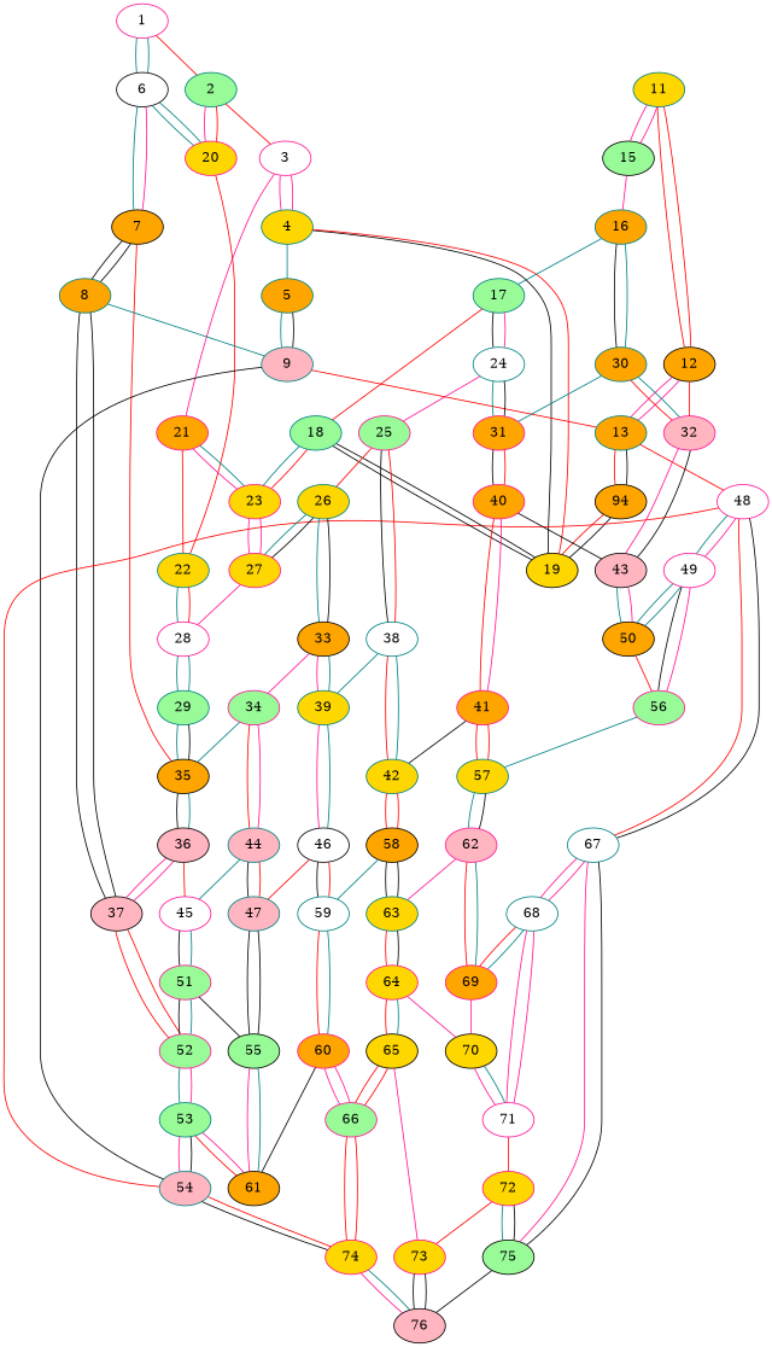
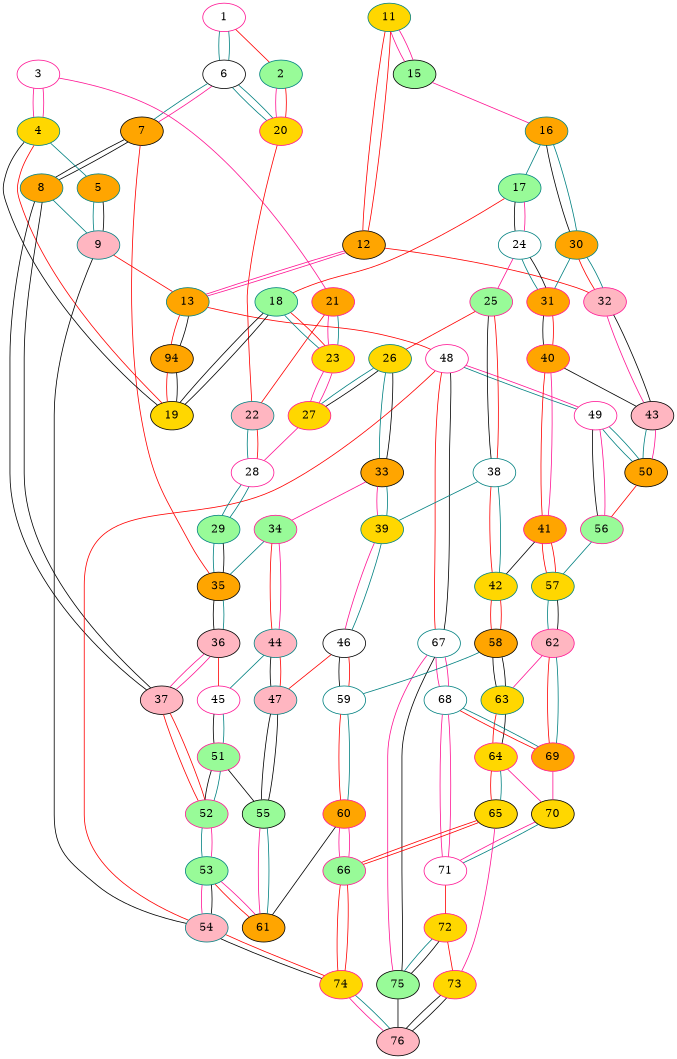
  graph {
    node [color=deeppink fillcolor=orange style=filled]
    edge [color=red]
    1 [fillcolor=white]
    2 [color=teal fillcolor=palegreen]
    6 [color=black fillcolor=white]
    3 [fillcolor=white]
    20 [fillcolor=gold]
    7 [color=black]
    4 [color=teal fillcolor=gold]
    21
-   22 [color=teal fillcolor=gold]
+   22 [color=teal fillcolor=lightpink]
    5 [color=teal]
    19 [color=black fillcolor=gold]
    23 [fillcolor=gold]
    9 [color=teal fillcolor=lightpink]
    13 [color=teal]
    54 [color=teal fillcolor=lightpink]
    8 [color=teal]
    35 [color=black]
    37 [color=black fillcolor=lightpink]
    29 [color=teal fillcolor=palegreen]
    52 [fillcolor=palegreen]
    n21 [color=black label=94]
    48 [fillcolor=white]
    74 [fillcolor=gold]
    11 [color=teal fillcolor=gold]
    15 [color=black fillcolor=palegreen]
    12 [color=black]
    16 [color=teal]
    32 [fillcolor=lightpink]
    43 [color=black fillcolor=lightpink]
    49 [fillcolor=white]
    67 [color=teal fillcolor=white]
    17 [color=teal fillcolor=palegreen]
    30 [color=teal]
    18 [color=teal fillcolor=palegreen]
    24 [color=teal fillcolor=white]
    31
    25 [fillcolor=palegreen]
    27 [fillcolor=gold]
    28 [fillcolor=white]
    26 [color=teal fillcolor=gold]
    38 [color=teal fillcolor=white]
    40
    33 [color=black]
    39 [color=teal fillcolor=gold]
    42 [color=teal fillcolor=gold]
    34 [fillcolor=palegreen]
    36 [color=black fillcolor=lightpink]
    41
    50 [color=black]
    44 [color=teal fillcolor=lightpink]
    46 [color=black fillcolor=white]
    45 [fillcolor=white]
    47 [color=teal fillcolor=lightpink]
    51 [fillcolor=palegreen]
    53 [color=teal fillcolor=palegreen]
    58 [color=black]
    59 [color=teal fillcolor=white]
    57 [color=teal fillcolor=gold]
    62 [fillcolor=lightpink]
    63 [color=teal fillcolor=gold]
    56 [fillcolor=palegreen]
    55 [color=black fillcolor=palegreen]
    60
    61 [color=black]
    68 [color=teal fillcolor=white]
    75 [color=black fillcolor=palegreen]
    76 [color=black fillcolor=lightpink]
    69
    64 [fillcolor=gold]
    66 [fillcolor=palegreen]
    70 [color=black fillcolor=gold]
    65 [color=black fillcolor=gold]
    73 [fillcolor=gold]
    71 [fillcolor=white]
    72 [fillcolor=gold]
    1 -- 2
    1 -- 6 [color=teal]
    1 -- 6 [color=teal]
-   2 -- 3
    2 -- 20 [color=deeppink]
    2 -- 20
    6 -- 20 [color=teal]
    6 -- 20 [color=teal]
    6 -- 7 [color=teal]
    6 -- 7 [color=deeppink]
    3 -- 4 [color=deeppink]
    3 -- 4 [color=deeppink]
    3 -- 21 [color=deeppink]
    20 -- 22
    7 -- 8 [color=black]
    7 -- 8 [color=black]
    7 -- 35
    4 -- 5 [color=teal]
    4 -- 19 [color=black]
    4 -- 19
    21 -- 22
    21 -- 23 [color=deeppink]
    21 -- 23 [color=teal]
    22 -- 28 [color=teal]
    22 -- 28
    5 -- 9 [color=teal]
    5 -- 9 [color=black]
    23 -- 27 [color=deeppink]
    23 -- 27 [color=deeppink]
    9 -- 13
    9 -- 54 [color=black]
    13 -- n21
    13 -- n21 [color=black]
    13 -- 48
    54 -- 74 [color=black]
    54 -- 74
    8 -- 9 [color=teal]
    8 -- 37 [color=black]
    8 -- 37 [color=black]
    35 -- 36 [color=black]
    35 -- 36 [color=teal]
    37 -- 52
    37 -- 52
    29 -- 35 [color=teal]
    29 -- 35 [color=black]
    52 -- 53 [color=teal]
    52 -- 53 [color=deeppink]
    n21 -- 19
    n21 -- 19 [color=black]
    48 -- 54
    48 -- 49 [color=teal]
    48 -- 49 [color=deeppink]
    48 -- 67
    48 -- 67 [color=black]
    74 -- 76 [color=deeppink]
    74 -- 76 [color=teal]
    11 -- 15 [color=deeppink]
    11 -- 15 [color=deeppink]
    11 -- 12
    11 -- 12
    15 -- 16 [color=deeppink]
    12 -- 13 [color=deeppink]
    12 -- 13 [color=deeppink]
    12 -- 32
    16 -- 17 [color=teal]
    16 -- 30 [color=black]
    16 -- 30 [color=teal]
    32 -- 43 [color=deeppink]
    32 -- 43 [color=black]
    43 -- 50 [color=teal]
    43 -- 50 [color=deeppink]
    49 -- 50 [color=teal]
    49 -- 50 [color=teal]
    49 -- 56 [color=black]
    49 -- 56 [color=deeppink]
    67 -- 68 [color=deeppink]
    67 -- 68 [color=deeppink]
    67 -- 75 [color=deeppink]
    67 -- 75 [color=black]
    17 -- 18
    17 -- 24 [color=black]
    17 -- 24 [color=deeppink]
    30 -- 32
    30 -- 32 [color=teal]
    30 -- 31 [color=teal]
    18 -- 19 [color=black]
    18 -- 19 [color=black]
    18 -- 23 [color=teal]
    18 -- 23
    24 -- 31 [color=teal]
    24 -- 31 [color=black]
    24 -- 25 [color=deeppink]
    31 -- 40 [color=black]
    31 -- 40
    25 -- 26
    25 -- 38 [color=black]
    25 -- 38
    27 -- 28 [color=deeppink]
    28 -- 29 [color=teal]
    28 -- 29 [color=teal]
    26 -- 27 [color=teal]
    26 -- 27 [color=black]
    26 -- 33 [color=teal]
    26 -- 33 [color=black]
    38 -- 39 [color=teal]
    38 -- 42
    38 -- 42 [color=teal]
    40 -- 43 [color=black]
    40 -- 41
    40 -- 41 [color=deeppink]
    33 -- 39 [color=deeppink]
    33 -- 39 [color=teal]
    33 -- 34 [color=deeppink]
    39 -- 46 [color=deeppink]
    39 -- 46 [color=teal]
    42 -- 58
    42 -- 58
    34 -- 35 [color=teal]
    34 -- 44
    34 -- 44 [color=deeppink]
    36 -- 37 [color=deeppink]
    36 -- 37 [color=deeppink]
    36 -- 45
    41 -- 42 [color=black]
    41 -- 57
    41 -- 57
    50 -- 56
    44 -- 45 [color=teal]
    44 -- 47 [color=black]
    44 -- 47
    46 -- 47
    46 -- 59 [color=black]
    46 -- 59
    45 -- 51 [color=black]
    45 -- 51 [color=teal]
    47 -- 55 [color=black]
    47 -- 55 [color=black]
    51 -- 52 [color=black]
    51 -- 52 [color=teal]
    51 -- 55 [color=black]
    53 -- 54 [color=deeppink]
    53 -- 54 [color=black]
    53 -- 61
    53 -- 61 [color=deeppink]
    58 -- 59 [color=teal]
    58 -- 63 [color=black]
    58 -- 63 [color=black]
    59 -- 60
    59 -- 60 [color=teal]
    57 -- 62 [color=teal]
    57 -- 62 [color=black]
    62 -- 63 [color=deeppink]
    62 -- 69
    62 -- 69 [color=teal]
    63 -- 64
    63 -- 64 [color=black]
    56 -- 57 [color=teal]
    55 -- 61 [color=deeppink]
    55 -- 61 [color=teal]
    60 -- 61 [color=black]
    60 -- 66 [color=deeppink]
    60 -- 66 [color=deeppink]
    68 -- 69
    68 -- 69 [color=teal]
    68 -- 71 [color=deeppink]
    68 -- 71 [color=deeppink]
    75 -- 76 [color=black]
    69 -- 70 [color=deeppink]
    64 -- 70 [color=deeppink]
    64 -- 65
    64 -- 65 [color=teal]
    66 -- 74
    66 -- 74
    70 -- 71 [color=deeppink]
    70 -- 71 [color=teal]
    65 -- 66
    65 -- 66
    65 -- 73 [color=deeppink]
    73 -- 76 [color=black]
    73 -- 76 [color=black]
    71 -- 72
    72 -- 75 [color=teal]
    72 -- 75 [color=black]
    72 -- 73
  }
